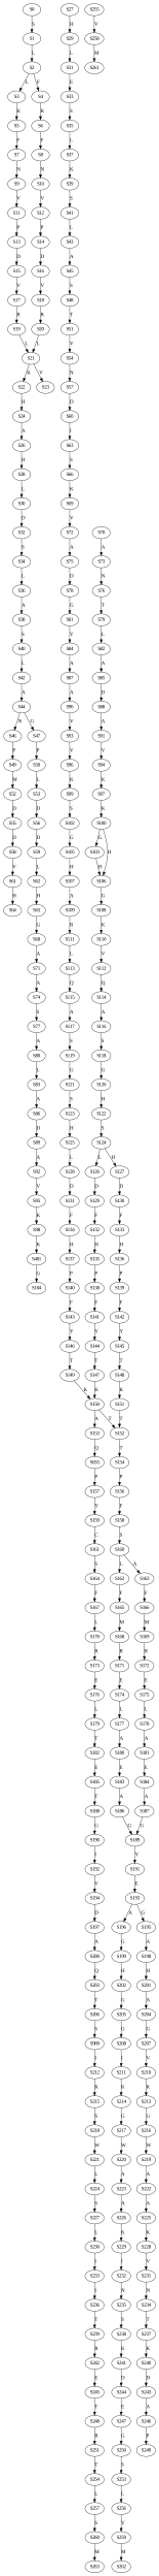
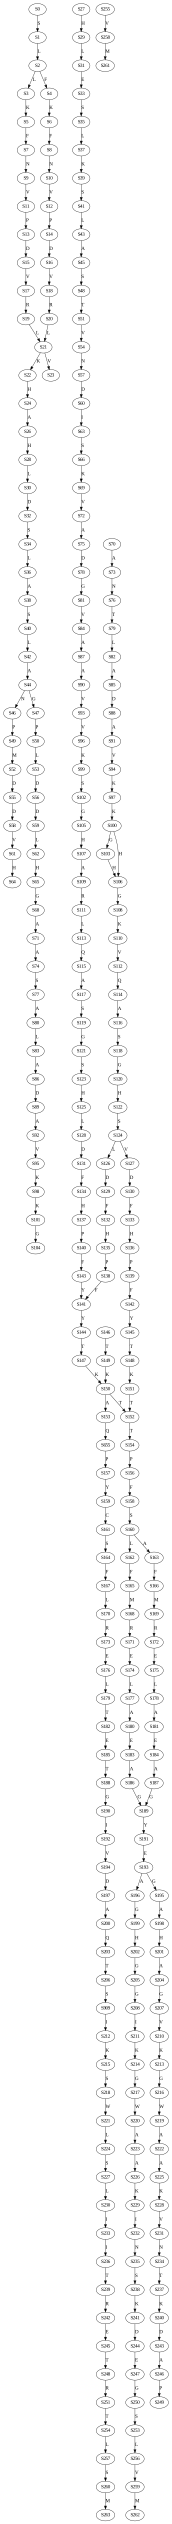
  strict digraph {
    fontname="Liberation Serif"
    node [fontname="Liberation Serif"]
    edge [fontname="Liberation Serif"]
    S0
    S1
    S2
    S3
    S4
    S5
    S6
    S7
    S8
    S9
    S10
    S11
    S12
    S13
    S14
    S15
    S16
    S17
    S18
    S19
    S20
    S21
    S22
    S23
    S24
    S26
    S28
    S27
    S29
    S30
    S31
    S32
    S33
    S34
    S35
    S36
    S37
    S38
    S39
    S40
    S41
    S42
    S43
    S44
    S45
    S46
    S47
    S48
    S49
    S50
    S51
    S52
    S53
    S54
    S55
    S56
    S57
    S58
    S59
    S60
    S61
    S62
    S63
    S64
    S65
    S66
    S68
    S69
    S71
    S72
    S70
    S73
    S74
    S75
    S76
    S77
    S78
    S79
    S80
    S81
    S82
    S83
    S84
    S85
    S86
    S87
    S88
    S89
    S90
    S91
    S92
    S93
    S94
    S95
    S96
    S97
    S98
    S99
    S100
-   S101 [label=S401]
+   S101
    S102
    S103
    S106
    S104
    S105
    S107
    S108
    S109
    S110
    S111
    S112
    S113
    S114
    S115
    S116
    S117
    S118
    S119
    S120
    S121
    S122
    S123
    S124
    S125
    S126
    S127
    S128
    S129
    S130
    S131
    S132
    S133
    S134
    S135
    S136
    S137
    S138
    S139
    S140
    S141
    S142
    S143
    S144
    S145
    S146
    S147
    S148
    S149
    S150
    S151
    S152
    S153
    S154
    n154 [label=S655]
    S156
    S157
    S158
    S159
    S160
    S161
    S162
    S163
    S164
    S165
    S166
    S167
    S168
    S169
    S170
    S171
    S172
    S173
    S174
    S175
    S176
    S177
    S178
    S179
    S180
    S181
    S182
    S183
    S184
    S185
    S186
    S187
    S188
    S189
    S190
    S191
    S192
    S193
    S194
    S195
    S196
    S197
    S198
    S199
    S200
    S201
    S202
    S203
    S204
    S205
    S206
    S207
    S208
    n208 [label=S909]
    S210
    S211
    S212
    S213
    S214
    S215
    S216
    S217
    S218
    S219
    S220
    S221
    S222
    S223
    S224
    S225
    S226
    S227
    S228
    S229
    S230
    S231
    S232
    S233
    S234
    S235
    S236
    S237
    S238
    S239
    S240
    S241
    S242
    S243
    S244
    S245
    S246
    S247
    S248
    S249
    S250
    S251
    S253
    S254
    S256
    S257
    S255
    S258
    S259
    S260
    S261
    S262
    S263
    S0 -> S1 [label=S]
    S1 -> S2 [label=L]
    S2 -> S3 [label=L]
    S2 -> S4 [label=F]
    S3 -> S5 [label=K]
    S4 -> S6 [label=K]
    S5 -> S7 [label=F]
    S6 -> S8 [label=F]
    S7 -> S9 [label=N]
    S8 -> S10 [label=N]
    S9 -> S11 [label=V]
    S10 -> S12 [label=V]
    S11 -> S13 [label=P]
    S12 -> S14 [label=P]
    S13 -> S15 [label=D]
    S14 -> S16 [label=D]
    S15 -> S17 [label=V]
    S16 -> S18 [label=V]
    S17 -> S19 [label=R]
    S18 -> S20 [label=R]
    S19 -> S21 [label=L]
    S20 -> S21 [label=L]
    S21 -> S22 [label=K]
    S21 -> S23 [label=V]
    S22 -> S24 [label=H]
    S24 -> S26 [label=A]
    S26 -> S28 [label=H]
    S28 -> S30 [label=L]
    S27 -> S29 [label=H]
    S29 -> S31 [label=L]
    S30 -> S32 [label=D]
    S31 -> S33 [label=E]
    S32 -> S34 [label=S]
    S33 -> S35 [label=S]
    S34 -> S36 [label=L]
    S35 -> S37 [label=L]
    S36 -> S38 [label=A]
    S37 -> S39 [label=K]
    S38 -> S40 [label=S]
    S39 -> S41 [label=S]
    S40 -> S42 [label=L]
    S41 -> S43 [label=L]
    S42 -> S44 [label=A]
    S43 -> S45 [label=A]
    S44 -> S46 [label=N]
    S44 -> S47 [label=G]
    S45 -> S48 [label=S]
    S46 -> S49 [label=P]
    S47 -> S50 [label=P]
    S48 -> S51 [label=T]
    S49 -> S52 [label=M]
    S50 -> S53 [label=L]
    S51 -> S54 [label=V]
    S52 -> S55 [label=D]
    S53 -> S56 [label=D]
    S54 -> S57 [label=N]
    S55 -> S58 [label=D]
    S56 -> S59 [label=D]
    S57 -> S60 [label=D]
    S58 -> S61 [label=V]
    S59 -> S62 [label=L]
    S60 -> S63 [label=I]
    S61 -> S64 [label=H]
    S62 -> S65 [label=H]
    S63 -> S66 [label=S]
    S65 -> S68 [label=G]
    S66 -> S69 [label=K]
    S68 -> S71 [label=A]
    S69 -> S72 [label=V]
    S71 -> S74 [label=A]
    S72 -> S75 [label=A]
    S70 -> S73 [label=A]
    S73 -> S76 [label=N]
    S74 -> S77 [label=S]
    S75 -> S78 [label=D]
    S76 -> S79 [label=T]
    S77 -> S80 [label=A]
    S78 -> S81 [label=G]
    S79 -> S82 [label=L]
    S80 -> S83 [label=L]
    S81 -> S84 [label=V]
    S82 -> S85 [label=A]
    S83 -> S86 [label=A]
    S84 -> S87 [label=A]
    S85 -> S88 [label=D]
    S86 -> S89 [label=D]
    S87 -> S90 [label=A]
    S88 -> S91 [label=A]
    S89 -> S92 [label=A]
    S90 -> S93 [label=V]
    S91 -> S94 [label=V]
    S92 -> S95 [label=V]
    S93 -> S96 [label=V]
    S94 -> S97 [label=K]
    S95 -> S98 [label=K]
    S96 -> S99 [label=K]
    S97 -> S100 [label=K]
    S98 -> S101 [label=K]
    S99 -> S102 [label=S]
    S100 -> S103 [label=G]
    S100 -> S106 [label=H]
    S101 -> S104 [label=G]
    S102 -> S105 [label=G]
    S103 -> S106 [label=H]
    S106 -> S108 [label=G]
    S105 -> S107 [label=H]
    S107 -> S109 [label=A]
    S108 -> S110 [label=K]
    S109 -> S111 [label=R]
    S110 -> S112 [label=V]
    S111 -> S113 [label=L]
    S112 -> S114 [label=Q]
    S113 -> S115 [label=Q]
    S114 -> S116 [label=A]
    S115 -> S117 [label=A]
    S116 -> S118 [label=S]
    S117 -> S119 [label=S]
    S118 -> S120 [label=G]
    S119 -> S121 [label=G]
    S120 -> S122 [label=H]
    S121 -> S123 [label=S]
    S122 -> S124 [label=S]
    S123 -> S125 [label=H]
    S124 -> S126 [label=L]
-   S124 -> S127 [label=H]
+   S124 -> S127 [label=V]
    S125 -> S128 [label=L]
    S126 -> S129 [label=D]
    S127 -> S130 [label=D]
    S128 -> S131 [label=D]
    S129 -> S132 [label=F]
    S130 -> S133 [label=F]
    S131 -> S134 [label=F]
    S132 -> S135 [label=H]
    S133 -> S136 [label=H]
    S134 -> S137 [label=H]
    S135 -> S138 [label=P]
    S136 -> S139 [label=P]
    S137 -> S140 [label=P]
    S138 -> S141 [label=F]
    S139 -> S142 [label=F]
    S140 -> S143 [label=F]
    S141 -> S144 [label=Y]
    S142 -> S145 [label=Y]
-   S143 -> S146 [label=Y]
+   S143 -> S141 [label=Y]
    S144 -> S147 [label=T]
    S145 -> S148 [label=T]
    S146 -> S149 [label=T]
    S147 -> S150 [label=K]
    S148 -> S151 [label=K]
    S149 -> S150 [label=K]
    S150 -> S152 [label=T]
    S150 -> S153 [label=A]
    S151 -> S152 [label=T]
    S152 -> S154 [label=T]
    S153 -> n154 [label=Q]
    S154 -> S156 [label=P]
    n154 -> S157 [label=P]
    S156 -> S158 [label=F]
    S157 -> S159 [label=Y]
    S158 -> S160 [label=S]
    S159 -> S161 [label=C]
    S160 -> S162 [label=L]
    S160 -> S163 [label=A]
    S161 -> S164 [label=S]
    S162 -> S165 [label=F]
    S163 -> S166 [label=F]
    S164 -> S167 [label=F]
    S165 -> S168 [label=M]
    S166 -> S169 [label=M]
    S167 -> S170 [label=L]
    S168 -> S171 [label=R]
    S169 -> S172 [label=R]
    S170 -> S173 [label=R]
    S171 -> S174 [label=E]
    S172 -> S175 [label=E]
    S173 -> S176 [label=E]
    S174 -> S177 [label=L]
    S175 -> S178 [label=L]
    S176 -> S179 [label=L]
    S177 -> S180 [label=A]
    S178 -> S181 [label=A]
    S179 -> S182 [label=T]
    S180 -> S183 [label=E]
    S181 -> S184 [label=E]
    S182 -> S185 [label=E]
    S183 -> S186 [label=A]
    S184 -> S187 [label=A]
    S185 -> S188 [label=T]
    S186 -> S189 [label=G]
    S187 -> S189 [label=G]
    S188 -> S190 [label=G]
    S189 -> S191 [label=Y]
    S190 -> S192 [label=I]
    S191 -> S193 [label=E]
    S192 -> S194 [label=V]
    S193 -> S195 [label=G]
    S193 -> S196 [label=A]
    S194 -> S197 [label=D]
    S195 -> S198 [label=A]
    S196 -> S199 [label=G]
    S197 -> S200 [label=A]
    S198 -> S201 [label=H]
    S199 -> S202 [label=H]
    S200 -> S203 [label=Q]
    S201 -> S204 [label=A]
    S202 -> S205 [label=G]
    S203 -> S206 [label=T]
    S204 -> S207 [label=G]
    S205 -> S208 [label=G]
    S206 -> n208 [label=S]
    S207 -> S210 [label=V]
    S208 -> S211 [label=I]
    n208 -> S212 [label=I]
    S210 -> S213 [label=K]
    S211 -> S214 [label=K]
    S212 -> S215 [label=K]
    S213 -> S216 [label=G]
    S214 -> S217 [label=G]
    S215 -> S218 [label=S]
    S216 -> S219 [label=W]
    S217 -> S220 [label=W]
    S218 -> S221 [label=W]
    S219 -> S222 [label=A]
    S220 -> S223 [label=A]
    S221 -> S224 [label=L]
    S222 -> S225 [label=A]
    S223 -> S226 [label=A]
    S224 -> S227 [label=S]
    S225 -> S228 [label=K]
    S226 -> S229 [label=K]
    S227 -> S230 [label=L]
    S228 -> S231 [label=V]
    S229 -> S232 [label=I]
    S230 -> S233 [label=I]
    S231 -> S234 [label=N]
    S232 -> S235 [label=N]
    S233 -> S236 [label=I]
    S234 -> S237 [label=T]
    S235 -> S238 [label=S]
    S236 -> S239 [label=T]
    S237 -> S240 [label=K]
    S238 -> S241 [label=K]
    S239 -> S242 [label=R]
    S240 -> S243 [label=D]
    S241 -> S244 [label=D]
    S242 -> S245 [label=E]
    S243 -> S246 [label=A]
    S244 -> S247 [label=E]
    S245 -> S248 [label=T]
    S246 -> S249 [label=P]
    S247 -> S250 [label=G]
    S248 -> S251 [label=R]
    S250 -> S253 [label=S]
    S251 -> S254 [label=T]
    S253 -> S256 [label=L]
    S254 -> S257 [label=L]
    S256 -> S259 [label=V]
    S257 -> S260 [label=S]
    S255 -> S258 [label=V]
    S258 -> S261 [label=M]
    S259 -> S262 [label=M]
    S260 -> S263 [label=M]
  }
